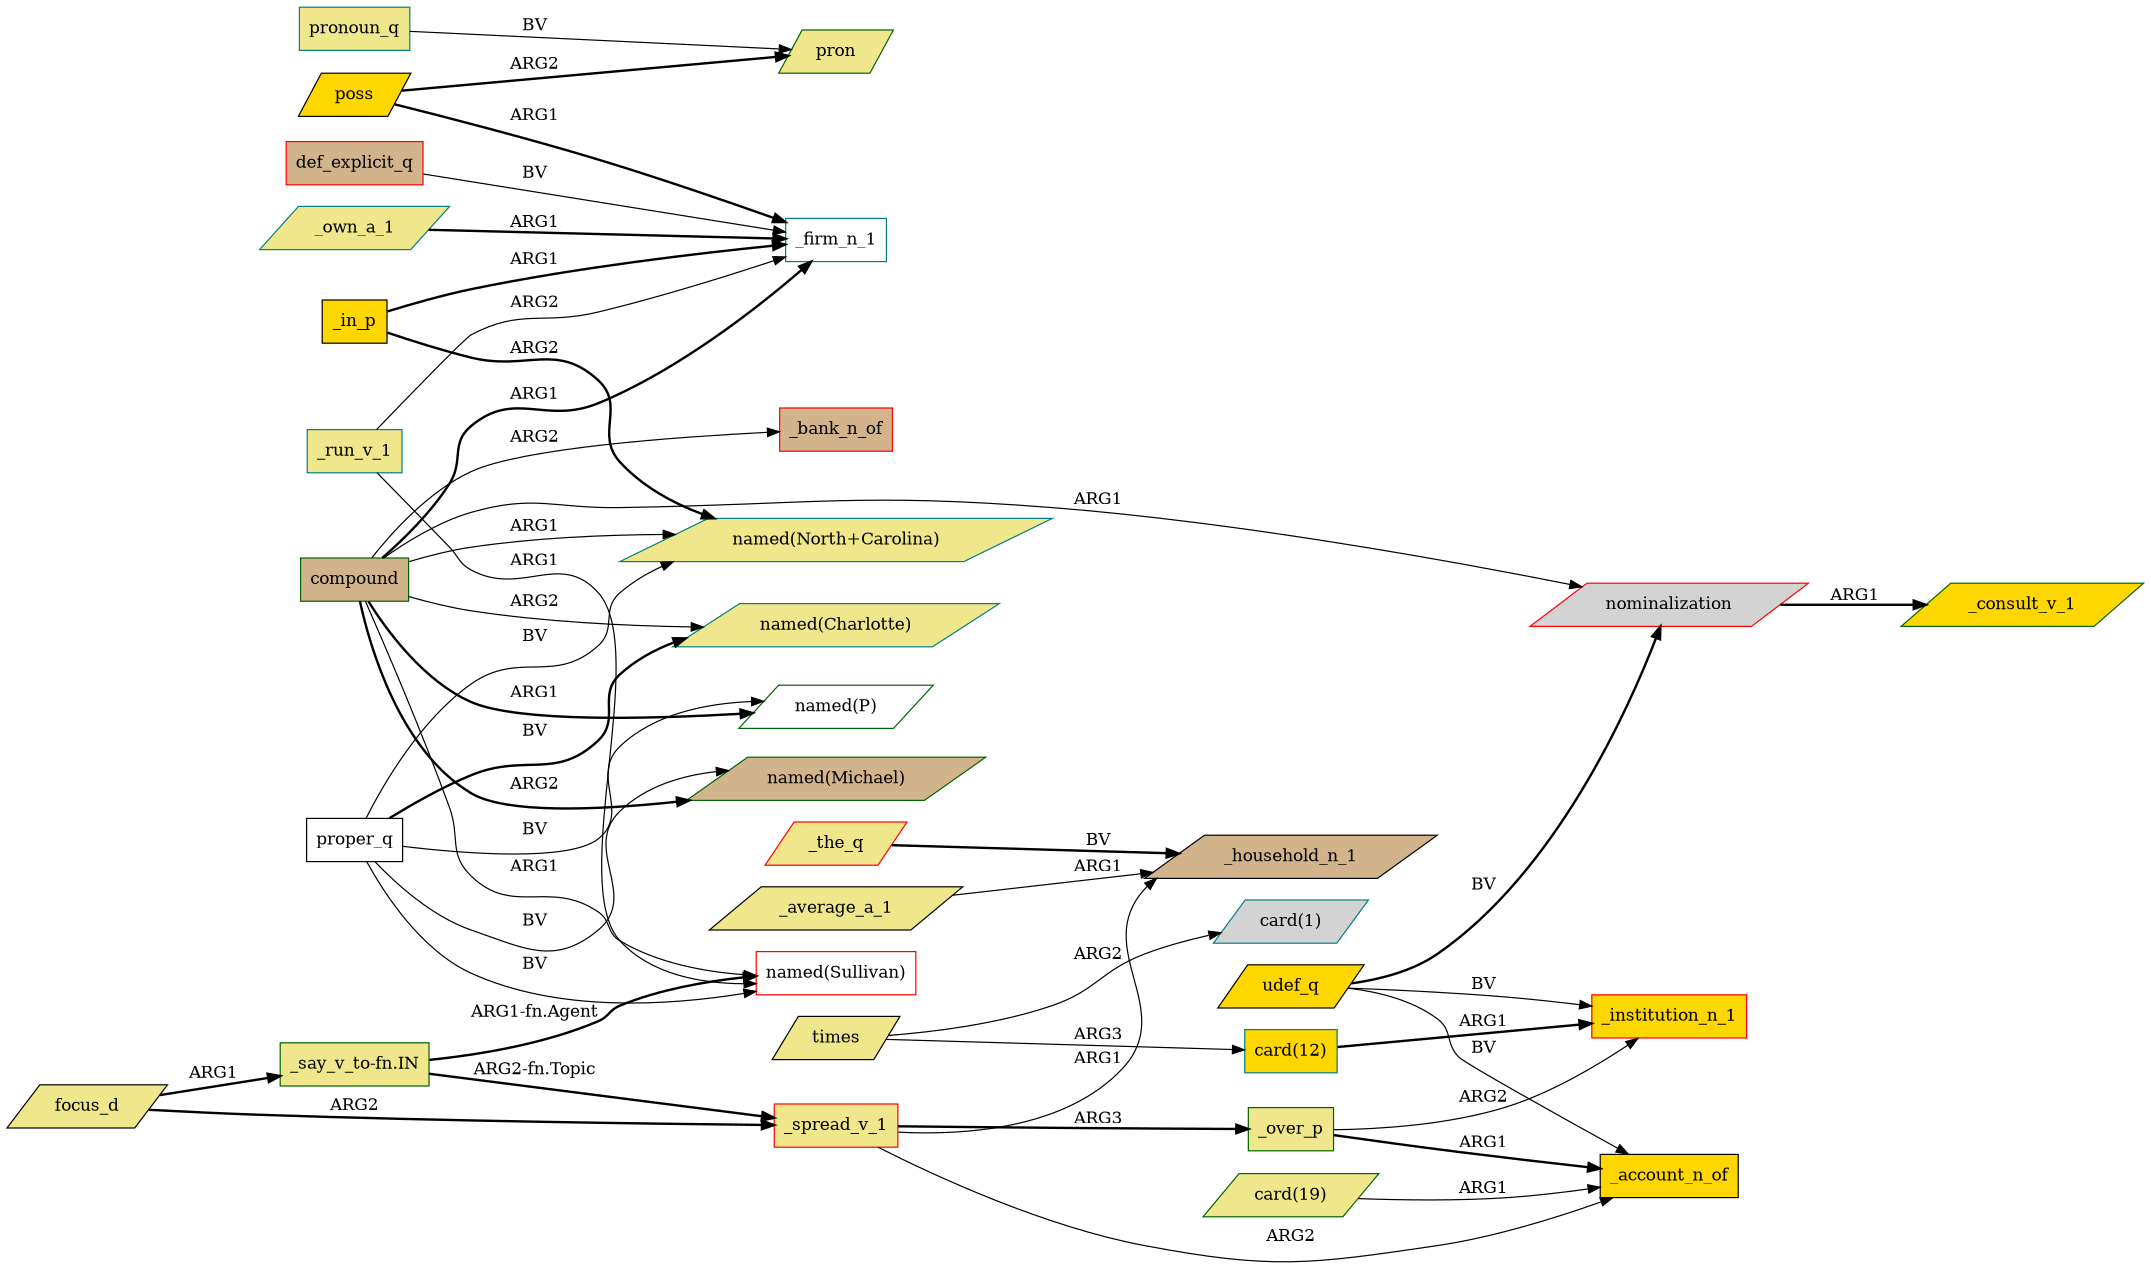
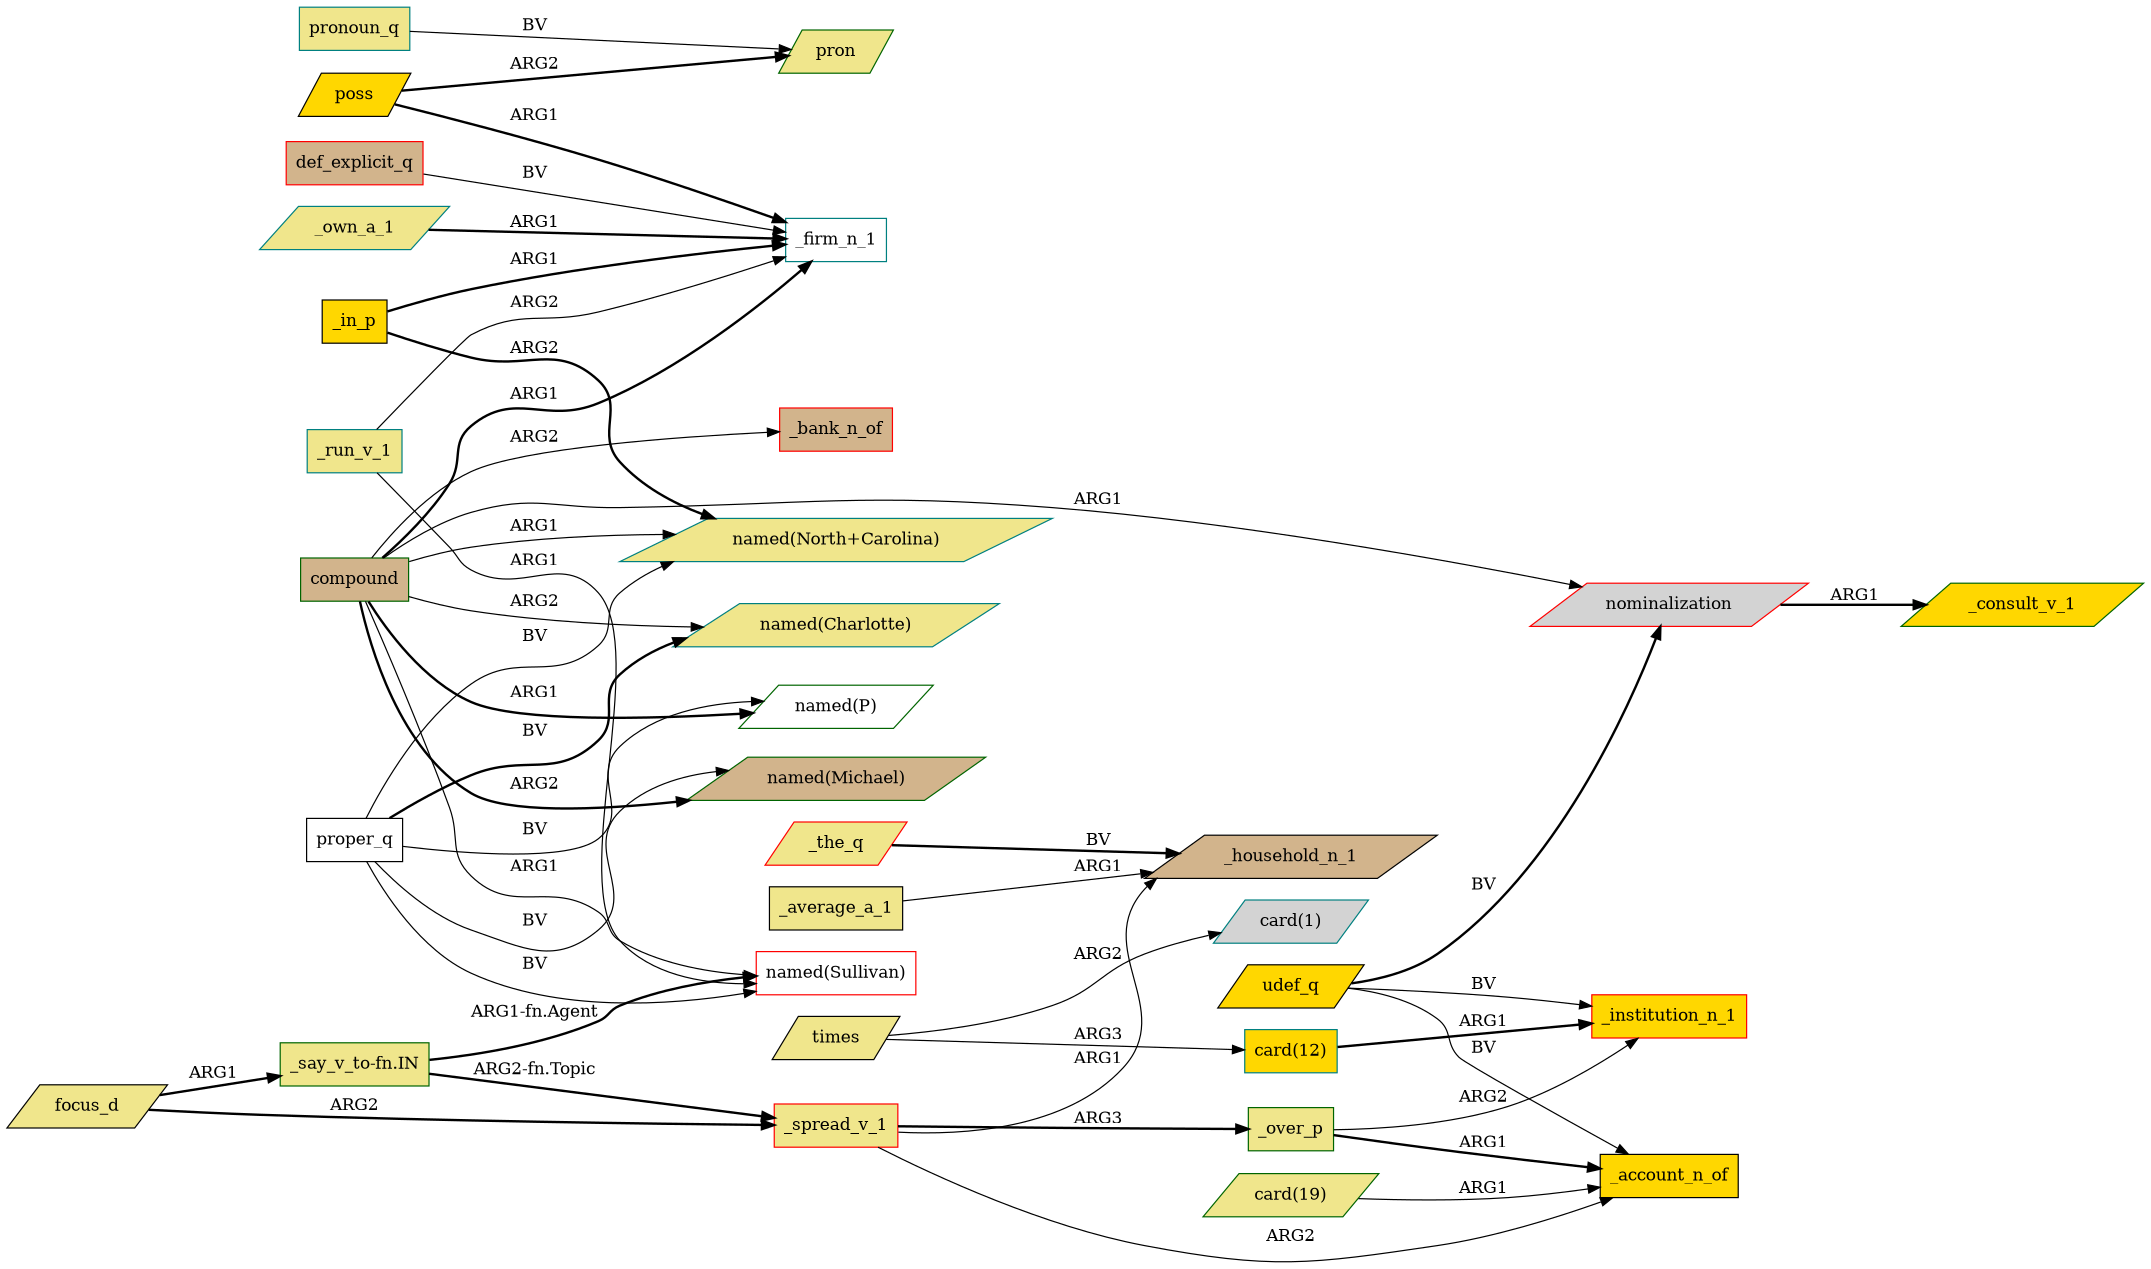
  digraph {
    rankdir=LR
    node [color=black fillcolor=khaki shape=box style=filled]
    edge [style=solid]
    compound [color=darkgreen fillcolor=tan]
    _bank_n_of [color=red fillcolor=tan]
    _firm_n_1 [color=teal fillcolor=white]
    "named(North+Carolina)" [color=teal shape=parallelogram]
    "named(Michael)" [color=darkgreen fillcolor=tan shape=parallelogram]
    "named(Sullivan)" [color=red fillcolor=white]
    nominalization [color=red fillcolor=lightgrey shape=parallelogram]
    "named(P)" [color=darkgreen fillcolor=white shape=parallelogram]
    "named(Charlotte)" [color=teal shape=parallelogram]
    _consult_v_1 [color=darkgreen fillcolor=gold shape=parallelogram]
    poss [fillcolor=gold shape=parallelogram]
    pron [color=darkgreen shape=parallelogram]
    _spread_v_1 [color=red]
    _household_n_1 [fillcolor=tan shape=parallelogram]
    _account_n_of [fillcolor=gold]
    _over_p [color=darkgreen]
    _institution_n_1 [color=red fillcolor=gold]
    _run_v_1 [color=teal]
-   _average_a_1 [shape=parallelogram]
+   _average_a_1
    _the_q [color=red shape=parallelogram]
    udef_q [fillcolor=gold shape=parallelogram]
    proper_q [fillcolor=white]
    "_say_v_to-fn.IN" [color=darkgreen]
    pronoun_q [color=teal]
    "card(1)" [color=teal fillcolor=lightgrey shape=parallelogram]
    times [shape=parallelogram]
    "card(12)" [color=teal fillcolor=gold]
    _in_p [fillcolor=gold]
    def_explicit_q [color=red fillcolor=tan]
    "card(19)" [color=darkgreen shape=parallelogram]
    _own_a_1 [color=teal shape=parallelogram]
    focus_d [shape=parallelogram]
    compound -> _bank_n_of [label=ARG2]
    compound -> _firm_n_1 [label=ARG1 style=bold]
    compound -> "named(North+Carolina)" [label=ARG1]
    compound -> "named(Michael)" [label=ARG2 style=bold]
    compound -> "named(Sullivan)" [label=ARG1]
    compound -> nominalization [label=ARG1]
    compound -> "named(P)" [label=ARG1 style=bold]
    compound -> "named(Charlotte)" [label=ARG2]
    nominalization -> _consult_v_1 [label=ARG1 style=bold]
    poss -> _firm_n_1 [label=ARG1 style=bold]
    poss -> pron [label=ARG2 style=bold]
    _spread_v_1 -> _household_n_1 [label=ARG1]
    _spread_v_1 -> _account_n_of [label=ARG2]
    _spread_v_1 -> _over_p [label=ARG3 style=bold]
    _over_p -> _account_n_of [label=ARG1 style=bold]
    _over_p -> _institution_n_1 [label=ARG2]
    _run_v_1 -> _firm_n_1 [label=ARG2]
    _run_v_1 -> "named(Sullivan)" [label=ARG1]
    _average_a_1 -> _household_n_1 [label=ARG1]
    _the_q -> _household_n_1 [label=BV style=bold]
    udef_q -> nominalization [label=BV style=bold]
    udef_q -> _account_n_of [label=BV]
    udef_q -> _institution_n_1 [label=BV]
    proper_q -> "named(North+Carolina)" [label=BV]
    proper_q -> "named(Michael)" [label=BV]
    proper_q -> "named(Sullivan)" [label=BV]
    proper_q -> "named(P)" [label=BV]
    proper_q -> "named(Charlotte)" [label=BV style=bold]
    "_say_v_to-fn.IN" -> "named(Sullivan)" [label="ARG1-fn.Agent" style=bold]
    "_say_v_to-fn.IN" -> _spread_v_1 [label="ARG2-fn.Topic" style=bold]
    pronoun_q -> pron [label=BV]
    times -> "card(1)" [label=ARG2]
    times -> "card(12)" [label=ARG3]
    "card(12)" -> _institution_n_1 [label=ARG1 style=bold]
    _in_p -> _firm_n_1 [label=ARG1 style=bold]
    _in_p -> "named(North+Carolina)" [label=ARG2 style=bold]
    def_explicit_q -> _firm_n_1 [label=BV]
    "card(19)" -> _account_n_of [label=ARG1]
    _own_a_1 -> _firm_n_1 [label=ARG1 style=bold]
    focus_d -> _spread_v_1 [label=ARG2 style=bold]
    focus_d -> "_say_v_to-fn.IN" [label=ARG1 style=bold]
  }
